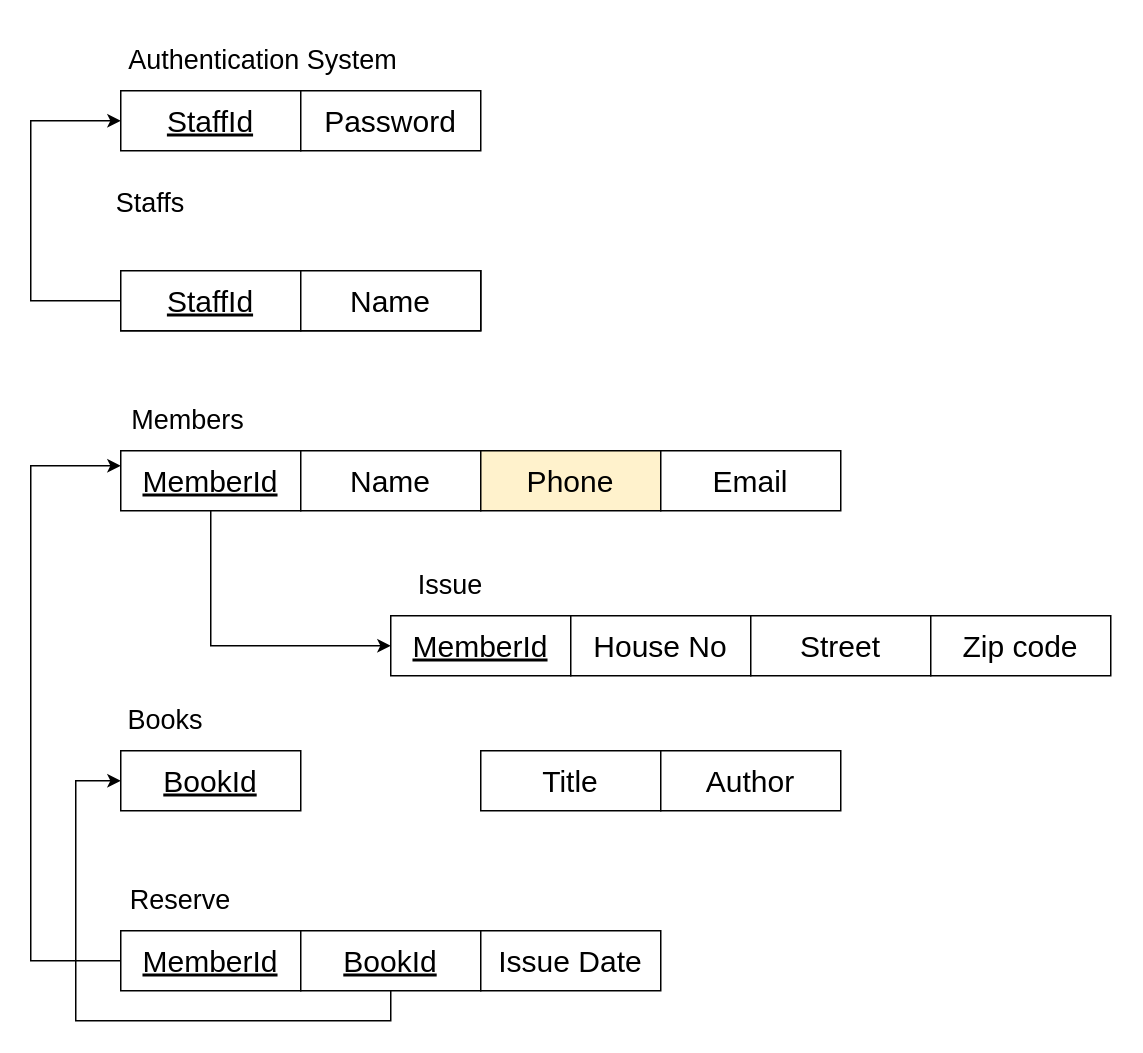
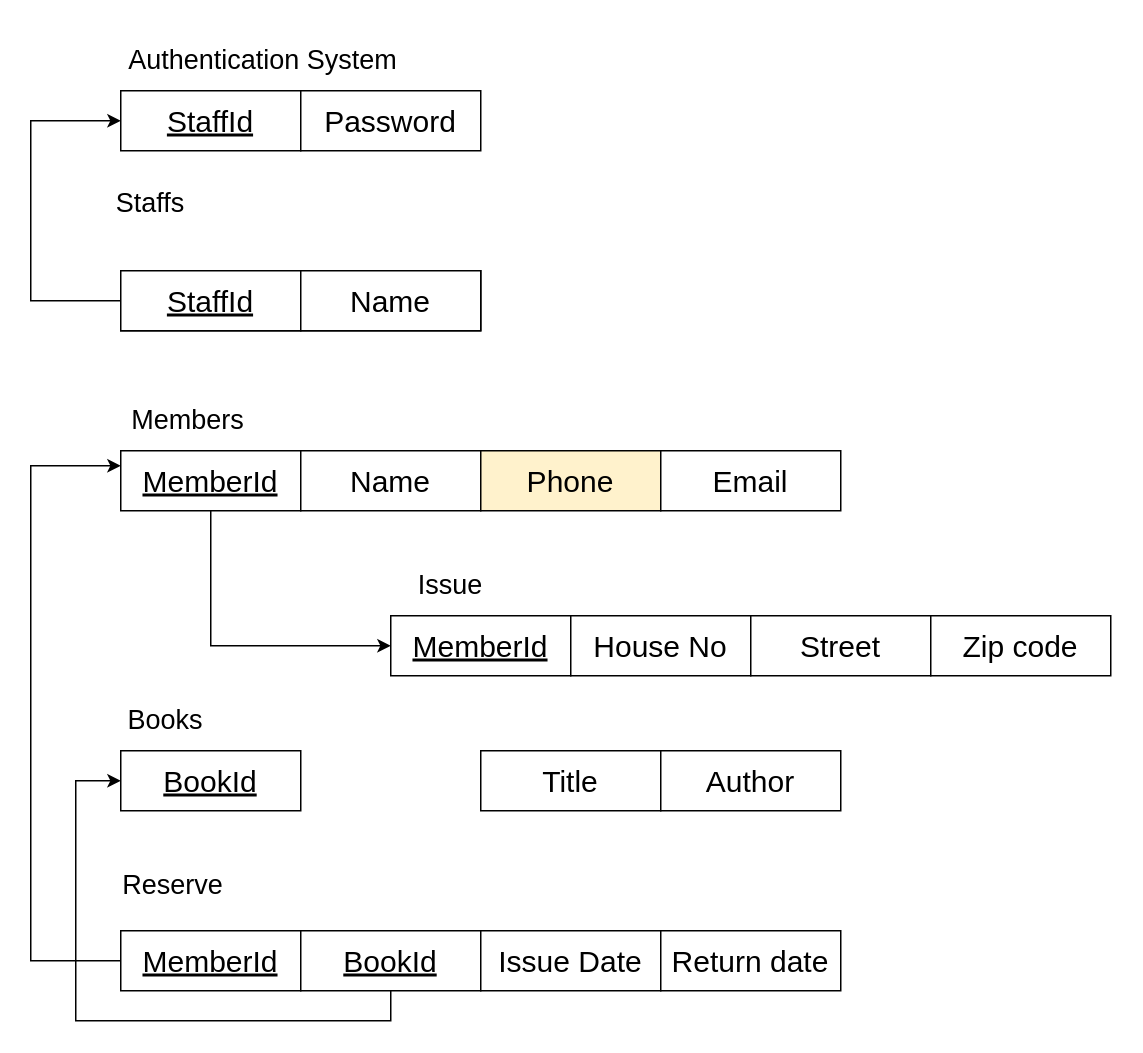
  <mxCell id="0" />
  <mxCell id="1" parent="0" />
  <mxCell id="2" value="" style="rounded=0;whiteSpace=wrap;html=1;" parent="1" vertex="1"><mxGeometry x="80" y="180" width="240" height="40" as="geometry" /></mxCell>
  <mxCell id="3" style="edgeStyle=orthogonalEdgeStyle;rounded=0;orthogonalLoop=1;jettySize=auto;html=1;exitX=0;exitY=0.5;exitDx=0;exitDy=0;entryX=0;entryY=0.5;entryDx=0;entryDy=0;" parent="1" source="4" target="15" edge="1"><mxGeometry relative="1" as="geometry"><Array as="points"><mxPoint x="20" y="200" /><mxPoint x="20" y="80" /></Array></mxGeometry></mxCell>
  <mxCell id="4" value="&lt;font style=&quot;font-size: 20px;&quot;&gt;&lt;u&gt;StaffId&lt;/u&gt;&lt;/font&gt;" style="rounded=0;whiteSpace=wrap;html=1;" parent="1" vertex="1"><mxGeometry x="80" y="180" width="120" height="40" as="geometry" /></mxCell>
  <mxCell id="5" value="&lt;font style=&quot;font-size: 20px;&quot;&gt;Name&lt;/font&gt;" style="rounded=0;whiteSpace=wrap;html=1;" parent="1" vertex="1"><mxGeometry x="200" y="180" width="120" height="40" as="geometry" /></mxCell>
  <mxCell id="6" style="edgeStyle=orthogonalEdgeStyle;rounded=0;orthogonalLoop=1;jettySize=auto;html=1;exitX=0.5;exitY=1;exitDx=0;exitDy=0;entryX=0;entryY=0.5;entryDx=0;entryDy=0;" parent="1" source="7" target="11" edge="1"><mxGeometry relative="1" as="geometry" /></mxCell>
  <mxCell id="7" value="&lt;font style=&quot;font-size: 20px;&quot;&gt;&lt;u&gt;MemberId&lt;/u&gt;&lt;/font&gt;" style="rounded=0;whiteSpace=wrap;html=1;" parent="1" vertex="1"><mxGeometry x="80" y="300" width="120" height="40" as="geometry" /></mxCell>
  <mxCell id="8" value="&lt;font style=&quot;font-size: 20px;&quot;&gt;Name&lt;/font&gt;" style="rounded=0;whiteSpace=wrap;html=1;" parent="1" vertex="1"><mxGeometry x="200" y="300" width="120" height="40" as="geometry" /></mxCell>
  <mxCell id="9" value="&lt;font style=&quot;font-size: 20px;&quot;&gt;Phone&lt;/font&gt;" style="rounded=0;whiteSpace=wrap;html=1;fillColor=#fff2cc;" parent="1" vertex="1"><mxGeometry x="320" y="300" width="120" height="40" as="geometry" /></mxCell>
  <mxCell id="10" value="&lt;font style=&quot;font-size: 20px;&quot;&gt;Email&lt;/font&gt;" style="rounded=0;whiteSpace=wrap;html=1;" parent="1" vertex="1"><mxGeometry x="440" y="300" width="120" height="40" as="geometry" /></mxCell>
  <mxCell id="11" value="&lt;u style=&quot;border-color: var(--border-color); font-size: 20px;&quot;&gt;MemberId&lt;/u&gt;" style="rounded=0;whiteSpace=wrap;html=1;" parent="1" vertex="1"><mxGeometry x="260" y="410" width="120" height="40" as="geometry" /></mxCell>
  <mxCell id="12" value="&lt;font style=&quot;font-size: 20px;&quot;&gt;&lt;u&gt;BookId&lt;/u&gt;&lt;/font&gt;" style="rounded=0;whiteSpace=wrap;html=1;" parent="1" vertex="1"><mxGeometry x="80" y="500" width="120" height="40" as="geometry" /></mxCell>
  <mxCell id="13" value="&lt;font style=&quot;font-size: 20px;&quot;&gt;Title&lt;/font&gt;" style="rounded=0;whiteSpace=wrap;html=1;" parent="1" vertex="1"><mxGeometry x="320" y="500" width="120" height="40" as="geometry" /></mxCell>
  <mxCell id="14" value="&lt;font style=&quot;font-size: 20px;&quot;&gt;Author&lt;/font&gt;" style="rounded=0;whiteSpace=wrap;html=1;" parent="1" vertex="1"><mxGeometry x="440" y="500" width="120" height="40" as="geometry" /></mxCell>
  <mxCell id="15" value="&lt;font style=&quot;font-size: 20px;&quot;&gt;&lt;u&gt;StaffId&lt;/u&gt;&lt;/font&gt;" style="rounded=0;whiteSpace=wrap;html=1;" parent="1" vertex="1"><mxGeometry x="80" y="60" width="120" height="40" as="geometry" /></mxCell>
  <mxCell id="16" value="&lt;font style=&quot;font-size: 20px;&quot;&gt;Password&lt;/font&gt;" style="rounded=0;whiteSpace=wrap;html=1;" parent="1" vertex="1"><mxGeometry x="200" y="60" width="120" height="40" as="geometry" /></mxCell>
  <mxCell id="17" value="&lt;font style=&quot;font-size: 18px;&quot;&gt;Authentication System&lt;/font&gt;" style="text;html=1;strokeColor=none;fillColor=none;align=center;verticalAlign=middle;whiteSpace=wrap;rounded=0;" parent="1" vertex="1"><mxGeometry x="80" y="20" width="190" height="40" as="geometry" /></mxCell>
  <mxCell id="18" value="&lt;font style=&quot;font-size: 18px;&quot;&gt;Staffs&lt;/font&gt;" style="text;html=1;strokeColor=none;fillColor=none;align=center;verticalAlign=middle;whiteSpace=wrap;rounded=0;" parent="1" vertex="1"><mxGeometry x="70" y="115" width="60" height="40" as="geometry" /></mxCell>
  <mxCell id="19" value="&lt;font style=&quot;font-size: 18px;&quot;&gt;Members&lt;/font&gt;" style="text;html=1;strokeColor=none;fillColor=none;align=center;verticalAlign=middle;whiteSpace=wrap;rounded=0;" parent="1" vertex="1"><mxGeometry x="80" y="260" width="90" height="40" as="geometry" /></mxCell>
  <mxCell id="20" value="&lt;font style=&quot;font-size: 18px;&quot;&gt;Books&lt;/font&gt;" style="text;html=1;strokeColor=none;fillColor=none;align=center;verticalAlign=middle;whiteSpace=wrap;rounded=0;" parent="1" vertex="1"><mxGeometry x="80" y="460" width="60" height="40" as="geometry" /></mxCell>
  <mxCell id="21" style="edgeStyle=orthogonalEdgeStyle;rounded=0;orthogonalLoop=1;jettySize=auto;html=1;exitX=0;exitY=0.5;exitDx=0;exitDy=0;entryX=0;entryY=0.25;entryDx=0;entryDy=0;" parent="1" source="22" target="7" edge="1"><mxGeometry relative="1" as="geometry"><Array as="points"><mxPoint x="20" y="640" /><mxPoint x="20" y="310" /></Array></mxGeometry></mxCell>
  <mxCell id="22" value="&lt;u style=&quot;border-color: var(--border-color); font-size: 20px;&quot;&gt;MemberId&lt;/u&gt;" style="rounded=0;whiteSpace=wrap;html=1;" parent="1" vertex="1"><mxGeometry x="80" y="620" width="120" height="40" as="geometry" /></mxCell>
  <mxCell id="23" style="edgeStyle=orthogonalEdgeStyle;rounded=0;orthogonalLoop=1;jettySize=auto;html=1;exitX=0.5;exitY=1;exitDx=0;exitDy=0;entryX=0;entryY=0.5;entryDx=0;entryDy=0;" parent="1" source="24" target="12" edge="1"><mxGeometry relative="1" as="geometry"><Array as="points"><mxPoint x="260" y="680" /><mxPoint x="50" y="680" /><mxPoint x="50" y="520" /></Array></mxGeometry></mxCell>
  <mxCell id="24" value="&lt;font style=&quot;font-size: 20px;&quot;&gt;&lt;u&gt;BookId&lt;/u&gt;&lt;/font&gt;" style="rounded=0;whiteSpace=wrap;html=1;" parent="1" vertex="1"><mxGeometry x="200" y="620" width="120" height="40" as="geometry" /></mxCell>
  <mxCell id="25" value="&lt;font style=&quot;font-size: 20px;&quot;&gt;Issue Date&lt;/font&gt;" style="rounded=0;whiteSpace=wrap;html=1;" parent="1" vertex="1"><mxGeometry x="320" y="620" width="120" height="40" as="geometry" /></mxCell>
- <mxCell id="27" value="&lt;font style=&quot;font-size: 18px;&quot;&gt;Reserve&lt;/font&gt;" style="text;html=1;strokeColor=none;fillColor=none;align=center;verticalAlign=middle;whiteSpace=wrap;rounded=0;" parent="1" vertex="1"><mxGeometry x="80" y="580" width="80" height="40" as="geometry" /></mxCell>
+ <mxCell id="26" value="&lt;font style=&quot;font-size: 20px;&quot;&gt;Return date&lt;/font&gt;" style="rounded=0;whiteSpace=wrap;html=1;" parent="1" vertex="1"><mxGeometry x="440" y="620" width="120" height="40" as="geometry" /></mxCell>
+ <mxCell id="27" value="&lt;font style=&quot;font-size: 18px;&quot;&gt;Reserve&lt;/font&gt;" style="text;html=1;strokeColor=none;fillColor=none;align=center;verticalAlign=middle;whiteSpace=wrap;rounded=0;" parent="1" vertex="1"><mxGeometry x="75" y="570" width="80" height="40" as="geometry" /></mxCell>
  <mxCell id="28" value="&lt;font style=&quot;font-size: 20px;&quot;&gt;House No&lt;/font&gt;" style="rounded=0;whiteSpace=wrap;html=1;" parent="1" vertex="1"><mxGeometry x="380" y="410" width="120" height="40" as="geometry" /></mxCell>
  <mxCell id="29" value="&lt;font style=&quot;font-size: 20px;&quot;&gt;Street&lt;/font&gt;" style="rounded=0;whiteSpace=wrap;html=1;" parent="1" vertex="1"><mxGeometry x="500" y="410" width="120" height="40" as="geometry" /></mxCell>
  <mxCell id="30" value="&lt;font style=&quot;font-size: 20px;&quot;&gt;Zip code&lt;/font&gt;" style="rounded=0;whiteSpace=wrap;html=1;" parent="1" vertex="1"><mxGeometry x="620" y="410" width="120" height="40" as="geometry" /></mxCell>
  <mxCell id="31" value="&lt;font style=&quot;font-size: 18px;&quot;&gt;Issue&lt;/font&gt;" style="text;html=1;strokeColor=none;fillColor=none;align=center;verticalAlign=middle;whiteSpace=wrap;rounded=0;" parent="1" vertex="1"><mxGeometry x="260" y="370" width="80" height="40" as="geometry" /></mxCell>
